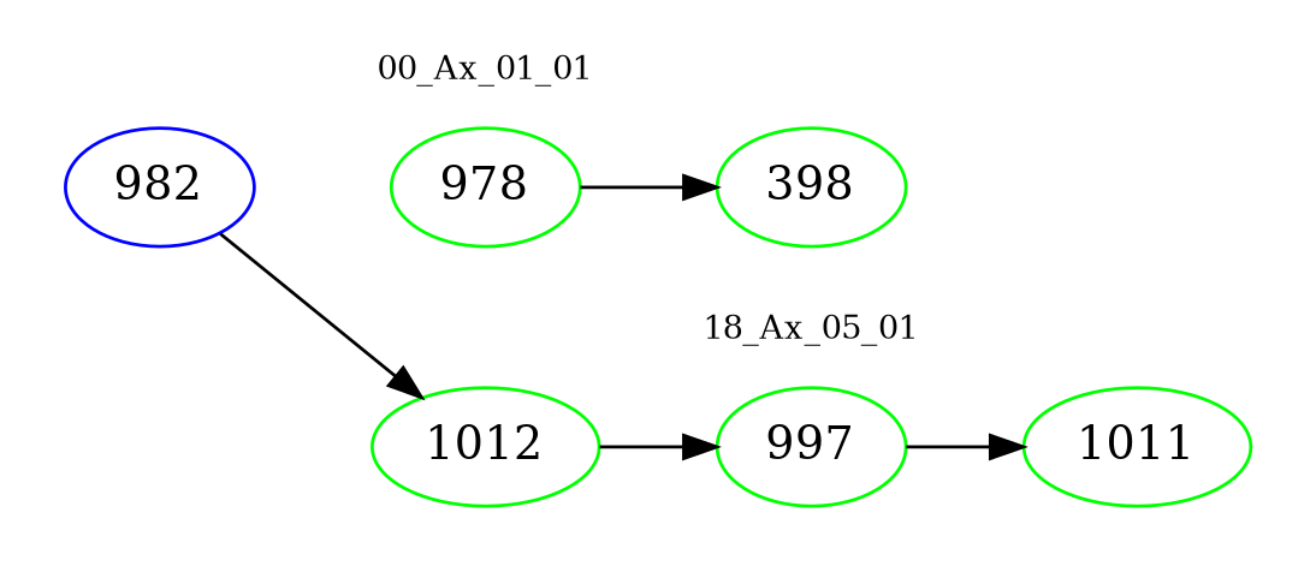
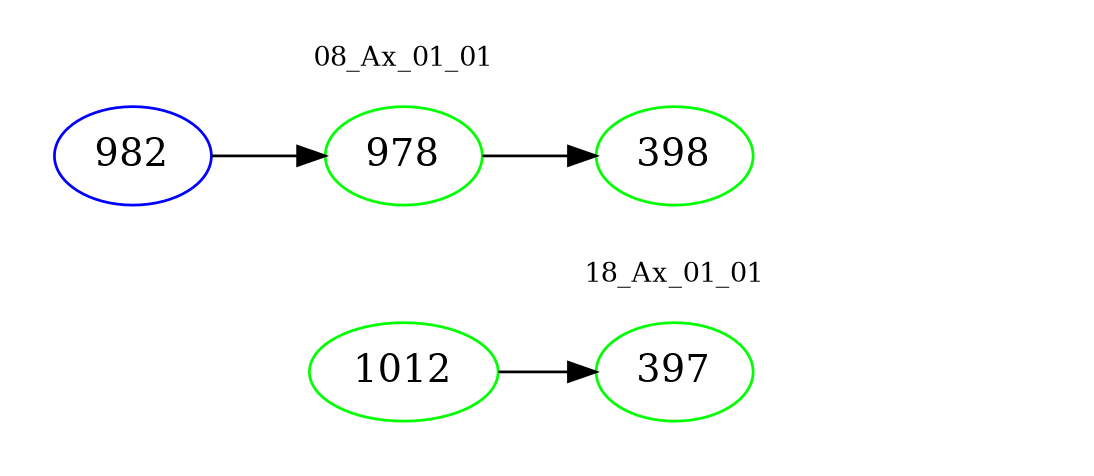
  digraph {
    rankdir=LR
    node [color=green]
    edge [color=black]
    n1 [color=blue label=982]
    n2 [label=978]
    n3 [label=398]
    n4 [label=1012]
-   n5 [label=997]
-   n6 [label=1011]
+   n5 [label=397]
    subgraph cluster_1 {
      color=white
      fontsize=10
-     label="00_Ax_01_01"
+     label="08_Ax_01_01"
      n1
      n2
      n3
    }
    subgraph cluster_2 {
      color=white
      fontsize=10
-     label="18_Ax_05_01"
+     label="18_Ax_01_01"
      n4
      n5
-     n6
    }
-   n1 -> n4
+   n1 -> n2
    n2 -> n3
    n4 -> n5
-   n5 -> n6
  }
